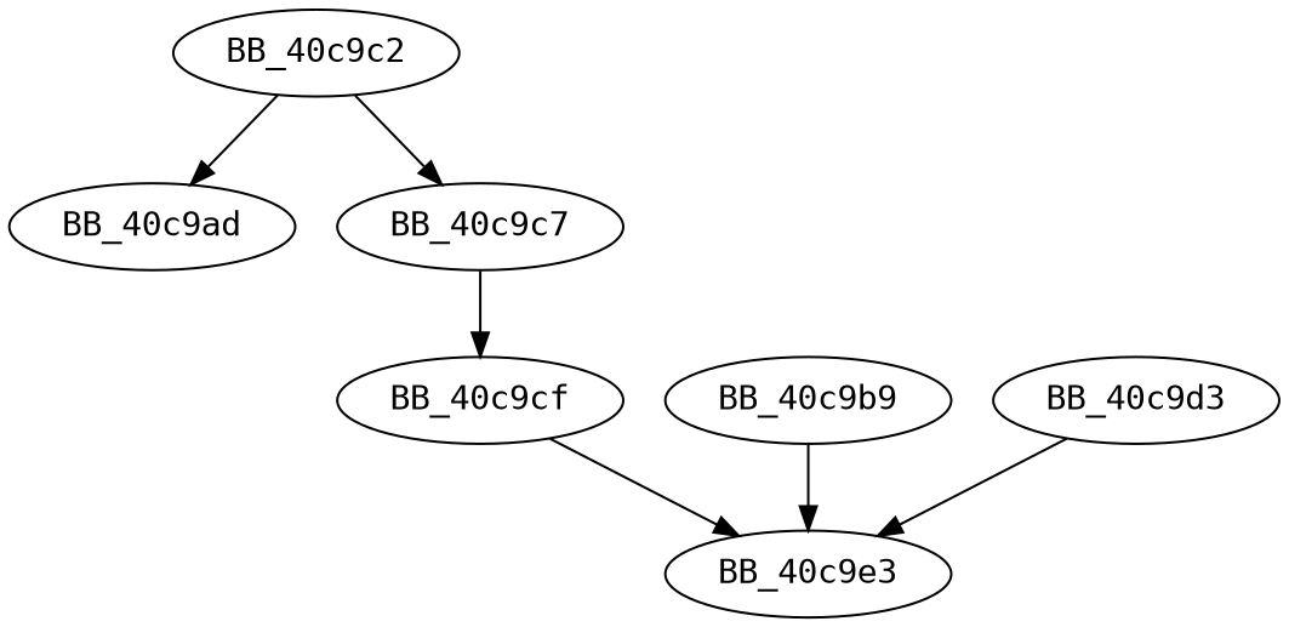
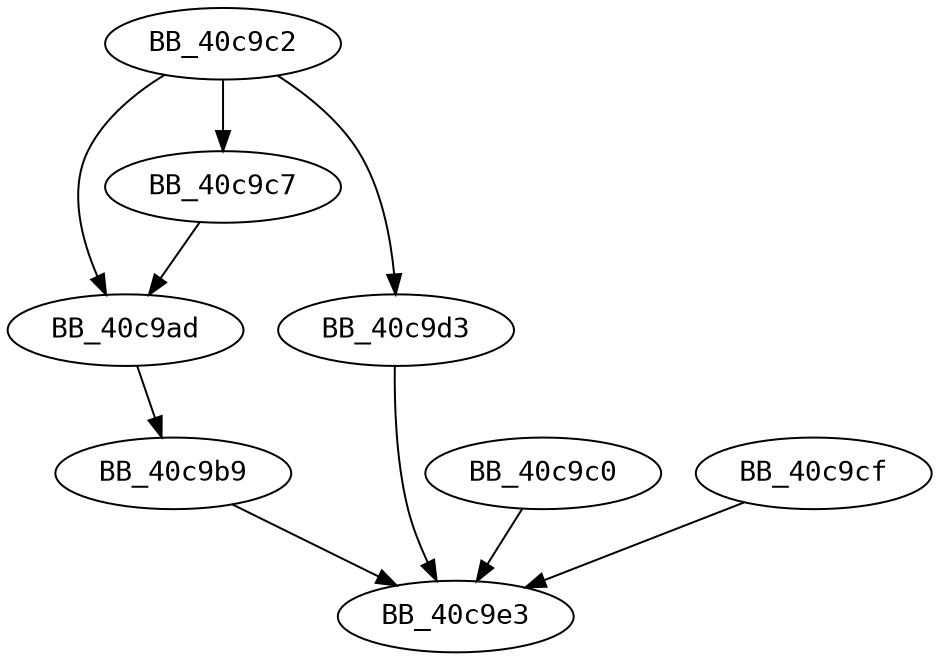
  digraph {
    fontname="DejaVu Sans Mono"
    node [fontname="DejaVu Sans Mono"]
    edge [fontname="DejaVu Sans Mono"]
    BB_40c9ad
    BB_40c9b9
    BB_40c9e3
    BB_40c9c2
    BB_40c9c7
    BB_40c9d3
+   BB_40c9c0
    BB_40c9cf
+   BB_40c9ad -> BB_40c9b9
    BB_40c9b9 -> BB_40c9e3
    BB_40c9c2 -> BB_40c9ad
    BB_40c9c2 -> BB_40c9c7
-   BB_40c9c7 -> BB_40c9cf
+   BB_40c9c2 -> BB_40c9d3
+   BB_40c9c7 -> BB_40c9ad
    BB_40c9d3 -> BB_40c9e3
+   BB_40c9c0 -> BB_40c9e3
    BB_40c9cf -> BB_40c9e3
  }
